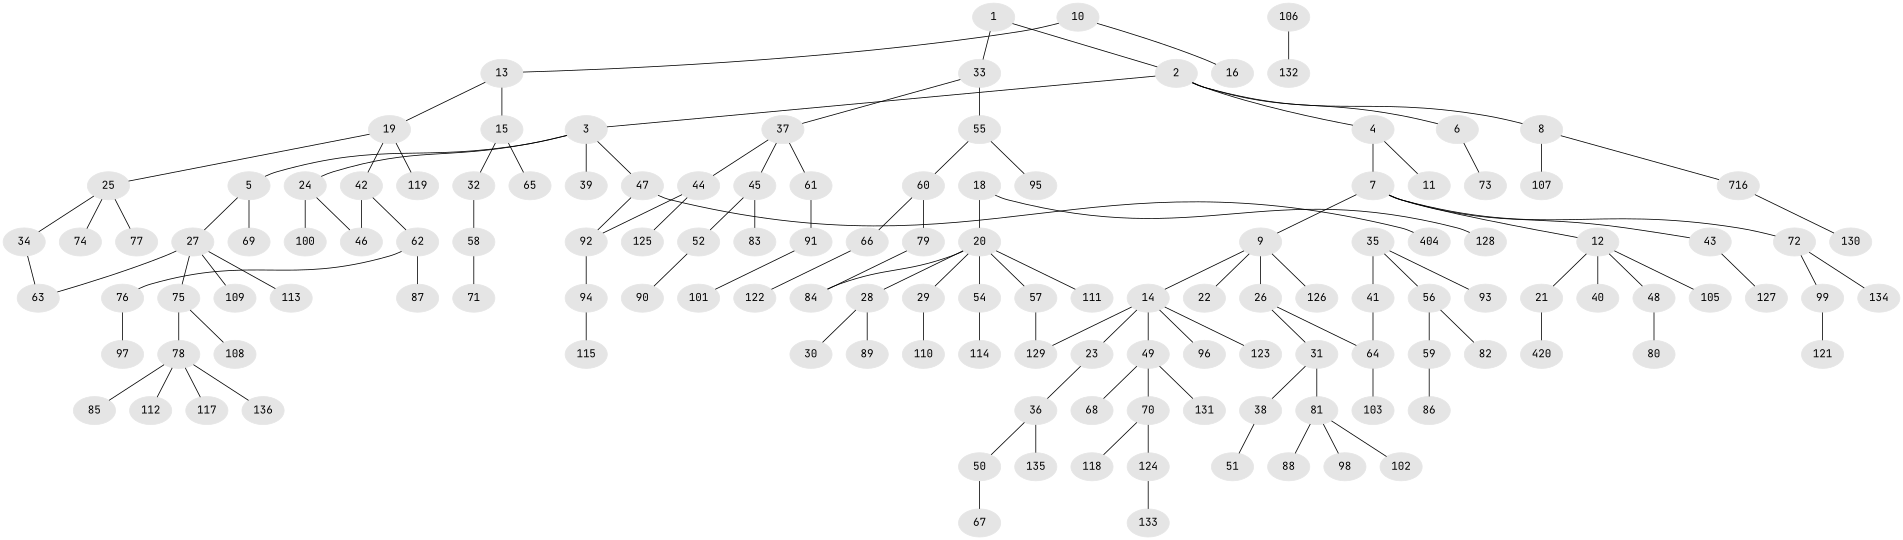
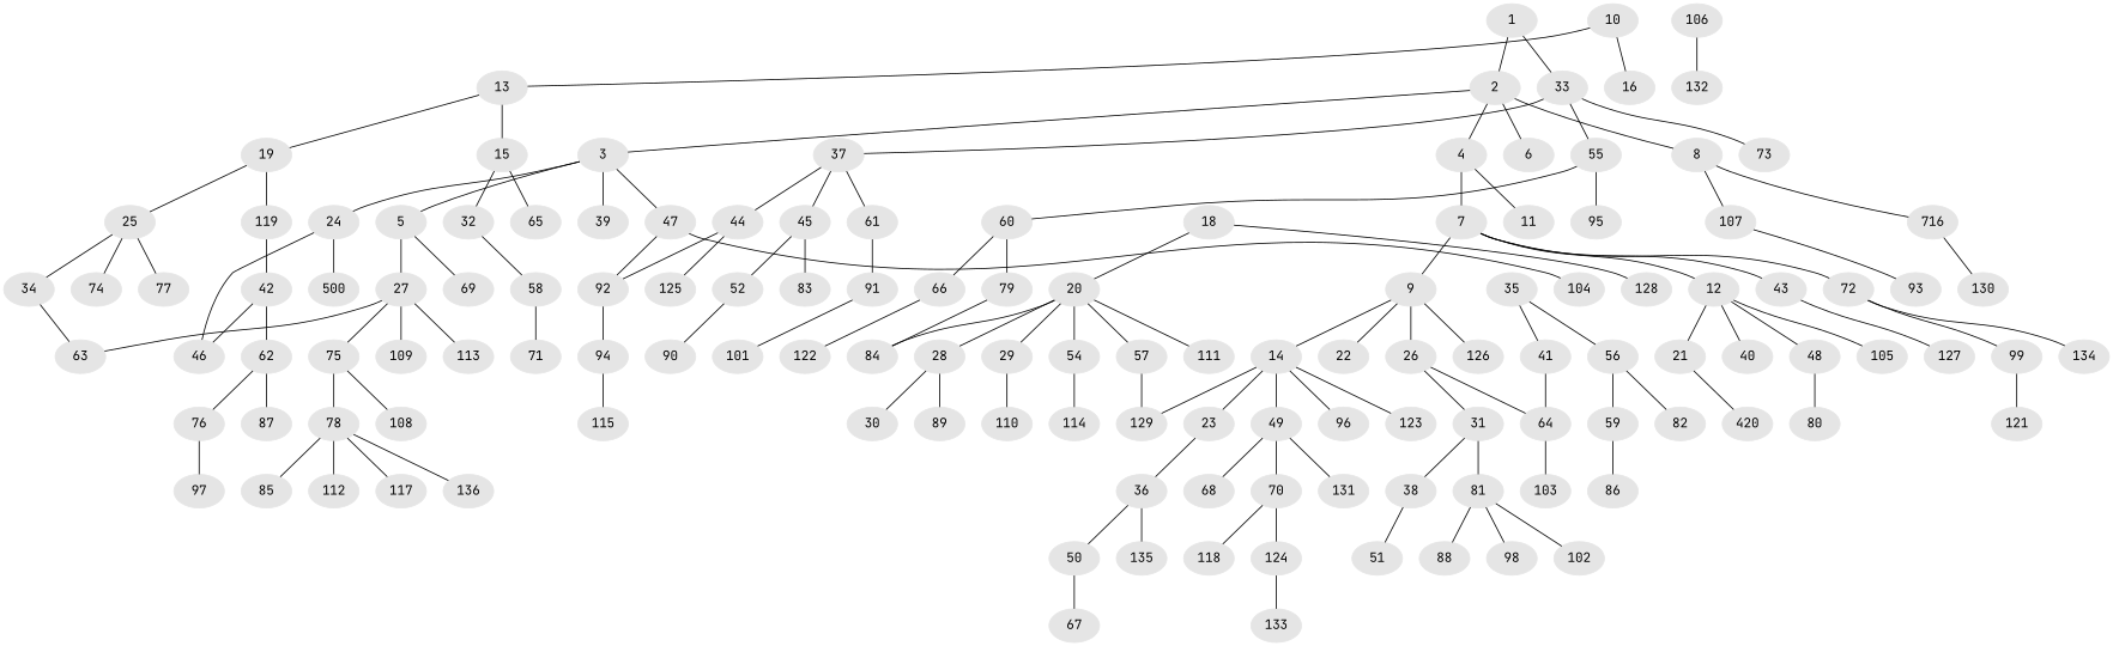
  graph {
    fontname="JetBrains Mono"
    node [color=gray90 fontname="JetBrains Mono" style=filled]
    edge [fontname="JetBrains Mono"]
    1
    2
    33
    3
    4
    6
    8
    37
    55
    73
    5
    24
    39
    47
    7
    11
    107
    n18 [label=716]
    10
    13
    16
    27
    69
-   100
+   100 [label=500]
    46
    92
-   104 [label=404]
+   104
    9
    12
    43
    72
    63
    75
    109
    113
    14
    22
    26
    126
    21
    40
    48
    105
    127
    99
    134
    130
    23
    49
    96
    123
    129
    31
    64
    15
    19
    n57 [label=420]
    80
    32
    65
    25
    42
    119
    36
    68
    70
    131
    58
    18
    20
    128
    35
    41
    56
    93
    28
    29
    54
    57
    84
    111
    34
    74
    77
    62
    30
    89
    110
    114
    50
    135
    106
    132
    38
    81
    103
    78
    108
    51
    88
    98
    102
    71
    44
    45
    61
    60
    95
    59
    82
    67
    125
    52
    83
    91
    76
    87
    94
    90
    118
    124
    66
    79
    86
    122
    101
    97
    133
    121
    85
    112
    117
    136
    115
    1 -- 2
    1 -- 33
    2 -- 3
    2 -- 4
    2 -- 6
    2 -- 8
    33 -- 37
    33 -- 55
-   6 -- 73
+   33 -- 73
    3 -- 5
    3 -- 24
    3 -- 39
    3 -- 47
    4 -- 7
    4 -- 11
    8 -- 107
    8 -- n18
    37 -- 44
    37 -- 45
    37 -- 61
    55 -- 60
    55 -- 95
    5 -- 27
    5 -- 69
    24 -- 100
    24 -- 46
    47 -- 92
    47 -- 104
    7 -- 9
    7 -- 12
    7 -- 43
    7 -- 72
    n18 -- 130
    10 -- 13
    10 -- 16
    13 -- 15
    13 -- 19
    27 -- 63
    27 -- 75
    27 -- 109
    27 -- 113
    92 -- 94
    9 -- 14
    9 -- 22
    9 -- 26
    9 -- 126
    12 -- 21
    12 -- 40
    12 -- 48
    12 -- 105
    43 -- 127
    72 -- 99
    72 -- 134
    75 -- 78
    75 -- 108
    14 -- 23
    14 -- 49
    14 -- 96
    14 -- 123
    14 -- 129
    26 -- 31
    26 -- 64
    21 -- n57
    48 -- 80
    99 -- 121
    23 -- 36
    49 -- 68
    49 -- 70
    49 -- 131
    31 -- 38
    31 -- 81
    64 -- 103
    15 -- 32
    15 -- 65
    19 -- 25
-   19 -- 42
+   119 -- 42
    19 -- 119
    32 -- 58
    25 -- 34
    25 -- 74
    25 -- 77
    42 -- 46
    42 -- 62
    36 -- 50
    36 -- 135
    70 -- 118
    70 -- 124
    58 -- 71
    18 -- 20
    18 -- 128
    20 -- 28
    20 -- 29
    20 -- 54
    20 -- 57
    20 -- 84
    20 -- 111
    35 -- 41
    35 -- 56
-   35 -- 93
+   107 -- 93
    41 -- 64
    56 -- 59
    56 -- 82
    28 -- 30
    28 -- 89
    29 -- 110
    54 -- 114
    57 -- 129
    34 -- 63
    62 -- 76
    62 -- 87
    50 -- 67
    106 -- 132
    38 -- 51
    81 -- 88
    81 -- 98
    81 -- 102
    78 -- 85
    78 -- 112
    78 -- 117
    78 -- 136
    44 -- 92
    44 -- 125
    45 -- 52
    45 -- 83
    61 -- 91
    60 -- 66
    60 -- 79
    59 -- 86
    52 -- 90
    91 -- 101
    76 -- 97
    94 -- 115
    124 -- 133
    66 -- 122
    79 -- 84
  }
